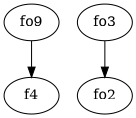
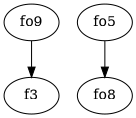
  strict digraph {
    edge [weight=2]
    n1 [label=fo9]
-   f3 [label=f4]
-   fo3
-   fo2
+   f3
+   fo3 [label=fo5]
+   fo2 [label=fo8]
    n1 -> f3
    fo3 -> fo2
  }
